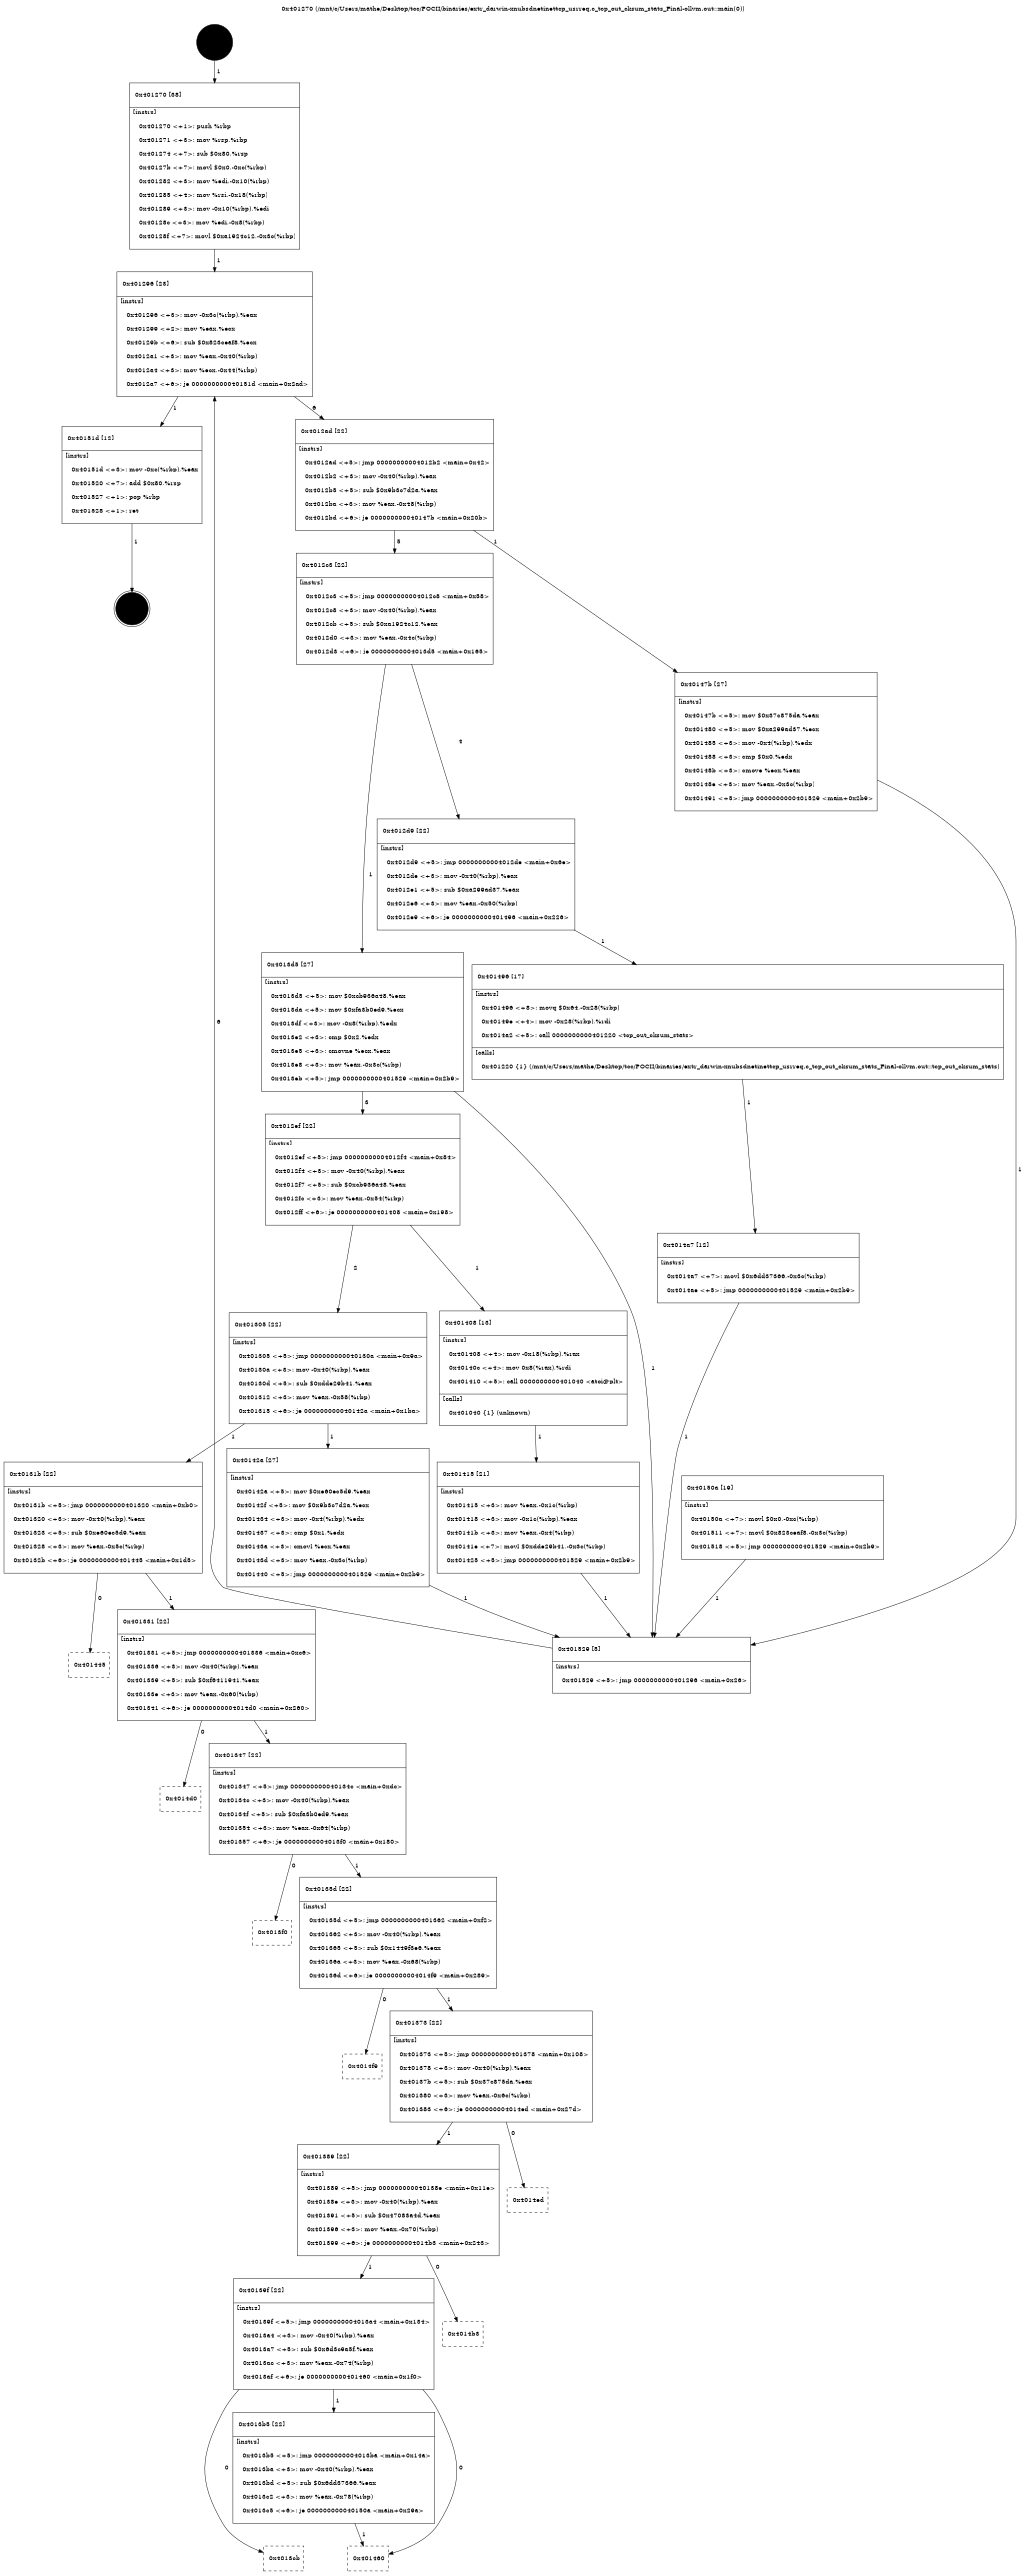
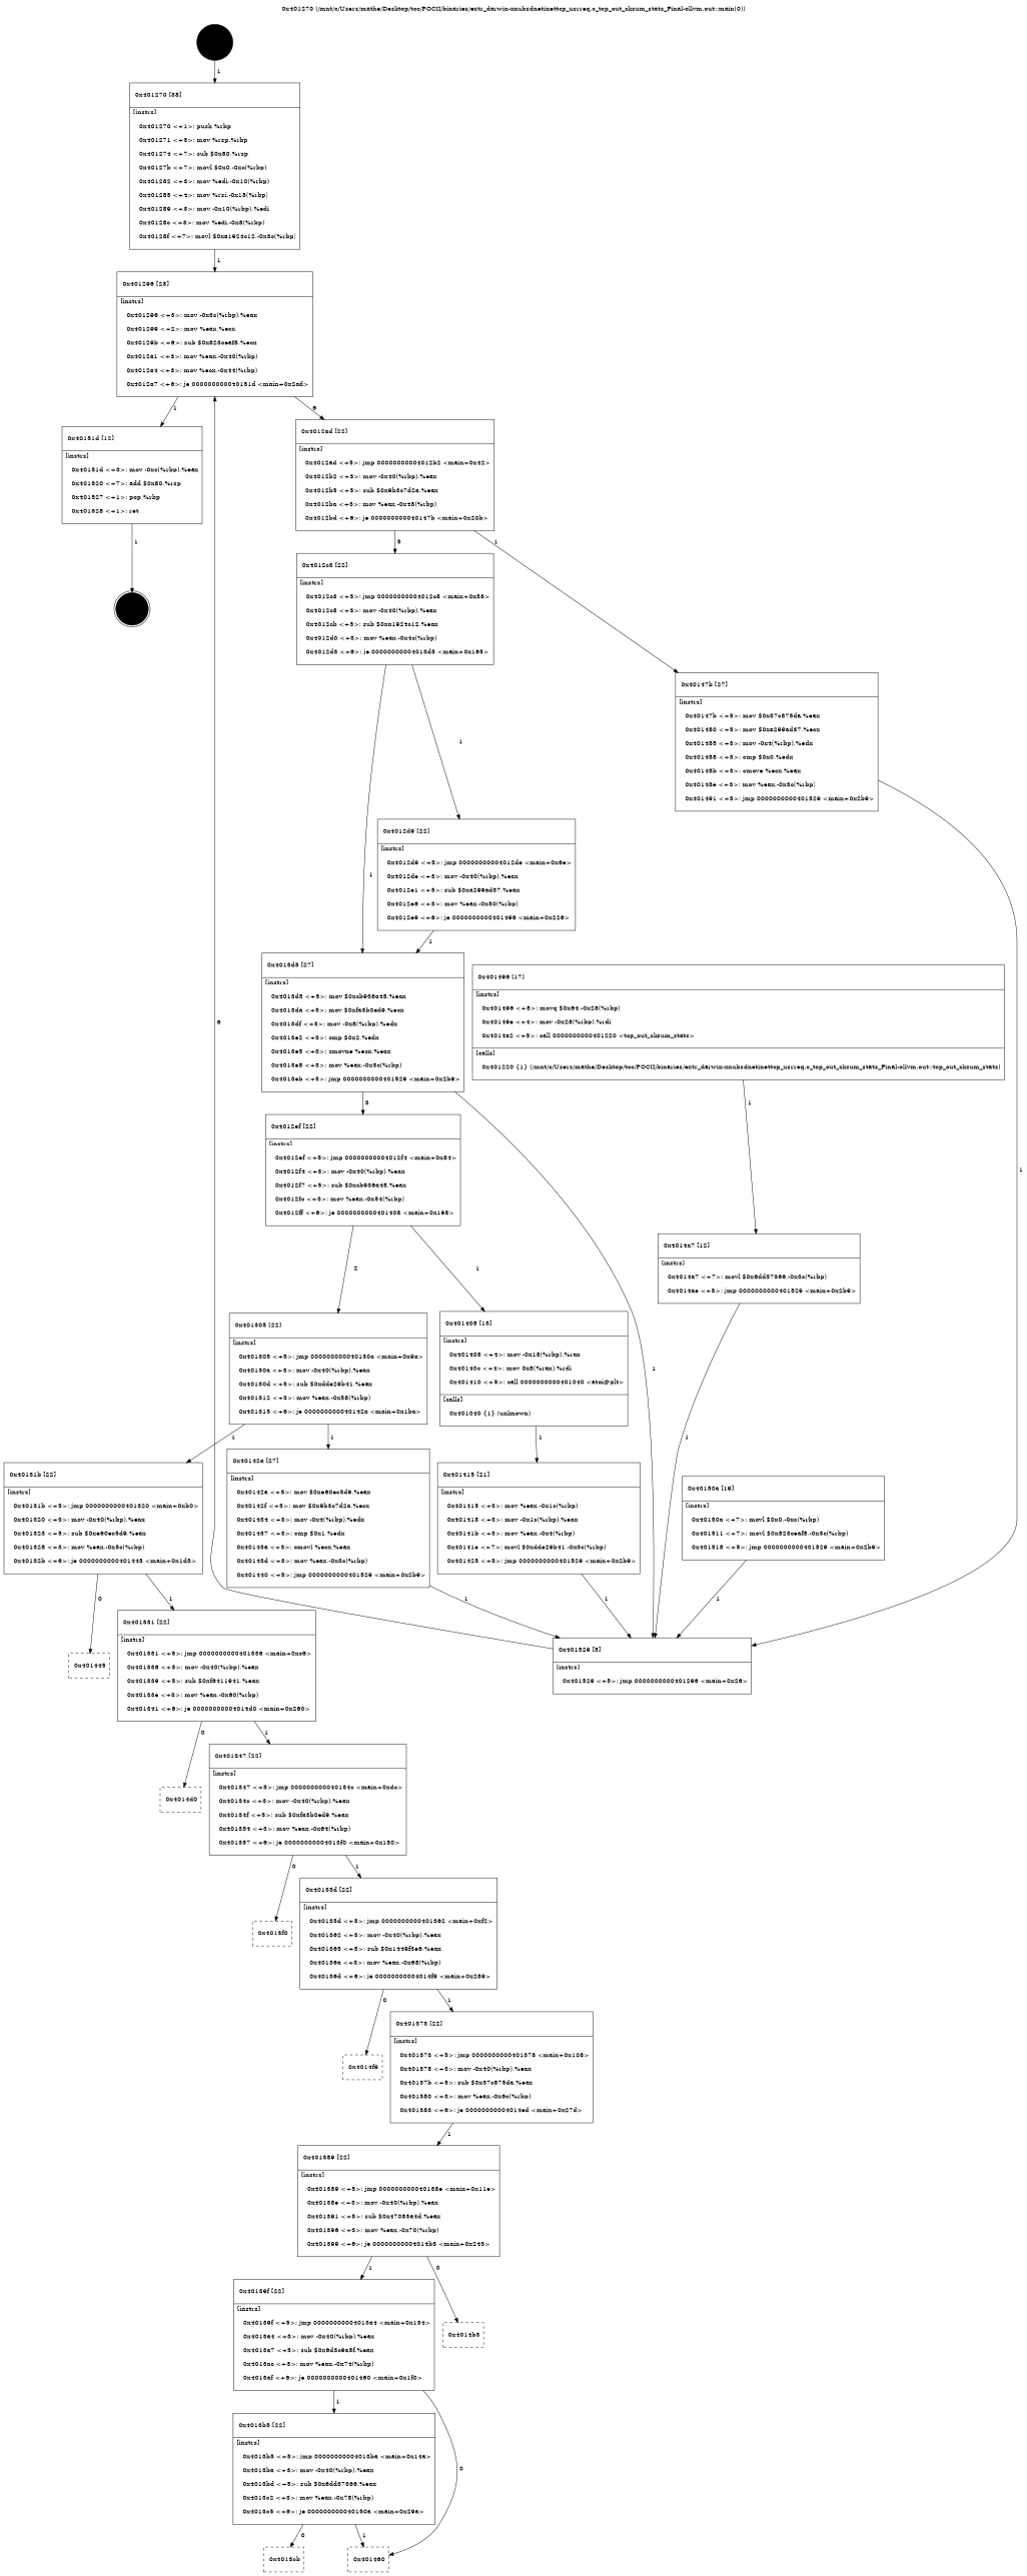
  digraph {
    label="0x401270 (/mnt/c/Users/mathe/Desktop/tcc/POCII/binaries/extr_darwin-xnubsdnetinettcp_usrreq.c_tcp_out_cksum_stats_Final-ollvm.out::main(0))"
    labelloc=t
    node [shape=record]
    Entry [fillcolor=black height=0.3 shape=circle style=filled width=0.3]
    n2 [label="{\n     0x401270 [38]\l\n     | [instrs]\l\n     &nbsp;&nbsp;0x401270 \<+1\>: push %rbp\l\n     &nbsp;&nbsp;0x401271 \<+3\>: mov %rsp,%rbp\l\n     &nbsp;&nbsp;0x401274 \<+7\>: sub $0x80,%rsp\l\n     &nbsp;&nbsp;0x40127b \<+7\>: movl $0x0,-0xc(%rbp)\l\n     &nbsp;&nbsp;0x401282 \<+3\>: mov %edi,-0x10(%rbp)\l\n     &nbsp;&nbsp;0x401285 \<+4\>: mov %rsi,-0x18(%rbp)\l\n     &nbsp;&nbsp;0x401289 \<+3\>: mov -0x10(%rbp),%edi\l\n     &nbsp;&nbsp;0x40128c \<+3\>: mov %edi,-0x8(%rbp)\l\n     &nbsp;&nbsp;0x40128f \<+7\>: movl $0xa1924c12,-0x3c(%rbp)\l\n  }"]
    n3 [label="{\n     0x401296 [23]\l\n     | [instrs]\l\n     &nbsp;&nbsp;0x401296 \<+3\>: mov -0x3c(%rbp),%eax\l\n     &nbsp;&nbsp;0x401299 \<+2\>: mov %eax,%ecx\l\n     &nbsp;&nbsp;0x40129b \<+6\>: sub $0x823ceaf8,%ecx\l\n     &nbsp;&nbsp;0x4012a1 \<+3\>: mov %eax,-0x40(%rbp)\l\n     &nbsp;&nbsp;0x4012a4 \<+3\>: mov %ecx,-0x44(%rbp)\l\n     &nbsp;&nbsp;0x4012a7 \<+6\>: je 000000000040151d \<main+0x2ad\>\l\n  }"]
    n4 [label="{\n     0x40151d [12]\l\n     | [instrs]\l\n     &nbsp;&nbsp;0x40151d \<+3\>: mov -0xc(%rbp),%eax\l\n     &nbsp;&nbsp;0x401520 \<+7\>: add $0x80,%rsp\l\n     &nbsp;&nbsp;0x401527 \<+1\>: pop %rbp\l\n     &nbsp;&nbsp;0x401528 \<+1\>: ret\l\n  }"]
    n5 [label="{\n     0x4012ad [22]\l\n     | [instrs]\l\n     &nbsp;&nbsp;0x4012ad \<+5\>: jmp 00000000004012b2 \<main+0x42\>\l\n     &nbsp;&nbsp;0x4012b2 \<+3\>: mov -0x40(%rbp),%eax\l\n     &nbsp;&nbsp;0x4012b5 \<+5\>: sub $0x9b3c7d2a,%eax\l\n     &nbsp;&nbsp;0x4012ba \<+3\>: mov %eax,-0x48(%rbp)\l\n     &nbsp;&nbsp;0x4012bd \<+6\>: je 000000000040147b \<main+0x20b\>\l\n  }"]
    Exit [fillcolor=black height=0.3 peripheries=2 shape=circle style=filled width=0.3]
    n7 [label="{\n     0x40147b [27]\l\n     | [instrs]\l\n     &nbsp;&nbsp;0x40147b \<+5\>: mov $0x37c875da,%eax\l\n     &nbsp;&nbsp;0x401480 \<+5\>: mov $0xa299ad37,%ecx\l\n     &nbsp;&nbsp;0x401485 \<+3\>: mov -0x4(%rbp),%edx\l\n     &nbsp;&nbsp;0x401488 \<+3\>: cmp $0x0,%edx\l\n     &nbsp;&nbsp;0x40148b \<+3\>: cmove %ecx,%eax\l\n     &nbsp;&nbsp;0x40148e \<+3\>: mov %eax,-0x3c(%rbp)\l\n     &nbsp;&nbsp;0x401491 \<+5\>: jmp 0000000000401529 \<main+0x2b9\>\l\n  }"]
    n8 [label="{\n     0x4012c3 [22]\l\n     | [instrs]\l\n     &nbsp;&nbsp;0x4012c3 \<+5\>: jmp 00000000004012c8 \<main+0x58\>\l\n     &nbsp;&nbsp;0x4012c8 \<+3\>: mov -0x40(%rbp),%eax\l\n     &nbsp;&nbsp;0x4012cb \<+5\>: sub $0xa1924c12,%eax\l\n     &nbsp;&nbsp;0x4012d0 \<+3\>: mov %eax,-0x4c(%rbp)\l\n     &nbsp;&nbsp;0x4012d3 \<+6\>: je 00000000004013d5 \<main+0x165\>\l\n  }"]
    n9 [label="{\n     0x401529 [5]\l\n     | [instrs]\l\n     &nbsp;&nbsp;0x401529 \<+5\>: jmp 0000000000401296 \<main+0x26\>\l\n  }"]
    n10 [label="{\n     0x4013d5 [27]\l\n     | [instrs]\l\n     &nbsp;&nbsp;0x4013d5 \<+5\>: mov $0xcb936a48,%eax\l\n     &nbsp;&nbsp;0x4013da \<+5\>: mov $0xfa3b0ed9,%ecx\l\n     &nbsp;&nbsp;0x4013df \<+3\>: mov -0x8(%rbp),%edx\l\n     &nbsp;&nbsp;0x4013e2 \<+3\>: cmp $0x2,%edx\l\n     &nbsp;&nbsp;0x4013e5 \<+3\>: cmovne %ecx,%eax\l\n     &nbsp;&nbsp;0x4013e8 \<+3\>: mov %eax,-0x3c(%rbp)\l\n     &nbsp;&nbsp;0x4013eb \<+5\>: jmp 0000000000401529 \<main+0x2b9\>\l\n  }"]
    n11 [label="{\n     0x4012d9 [22]\l\n     | [instrs]\l\n     &nbsp;&nbsp;0x4012d9 \<+5\>: jmp 00000000004012de \<main+0x6e\>\l\n     &nbsp;&nbsp;0x4012de \<+3\>: mov -0x40(%rbp),%eax\l\n     &nbsp;&nbsp;0x4012e1 \<+5\>: sub $0xa299ad37,%eax\l\n     &nbsp;&nbsp;0x4012e6 \<+3\>: mov %eax,-0x50(%rbp)\l\n     &nbsp;&nbsp;0x4012e9 \<+6\>: je 0000000000401496 \<main+0x226\>\l\n  }"]
    n12 [label="{\n     0x4012ef [22]\l\n     | [instrs]\l\n     &nbsp;&nbsp;0x4012ef \<+5\>: jmp 00000000004012f4 \<main+0x84\>\l\n     &nbsp;&nbsp;0x4012f4 \<+3\>: mov -0x40(%rbp),%eax\l\n     &nbsp;&nbsp;0x4012f7 \<+5\>: sub $0xcb936a48,%eax\l\n     &nbsp;&nbsp;0x4012fc \<+3\>: mov %eax,-0x54(%rbp)\l\n     &nbsp;&nbsp;0x4012ff \<+6\>: je 0000000000401408 \<main+0x198\>\l\n  }"]
    n13 [label="{\n     0x401496 [17]\l\n     | [instrs]\l\n     &nbsp;&nbsp;0x401496 \<+8\>: movq $0x64,-0x28(%rbp)\l\n     &nbsp;&nbsp;0x40149e \<+4\>: mov -0x28(%rbp),%rdi\l\n     &nbsp;&nbsp;0x4014a2 \<+5\>: call 0000000000401220 \<tcp_out_cksum_stats\>\l\n     | [calls]\l\n     &nbsp;&nbsp;0x401220 \{1\} (/mnt/c/Users/mathe/Desktop/tcc/POCII/binaries/extr_darwin-xnubsdnetinettcp_usrreq.c_tcp_out_cksum_stats_Final-ollvm.out::tcp_out_cksum_stats)\l\n  }"]
    n14 [label="{\n     0x4013cb\l\n  }" style=dashed]
    n15 [label="{\n     0x4014a7 [12]\l\n     | [instrs]\l\n     &nbsp;&nbsp;0x4014a7 \<+7\>: movl $0x6dd37366,-0x3c(%rbp)\l\n     &nbsp;&nbsp;0x4014ae \<+5\>: jmp 0000000000401529 \<main+0x2b9\>\l\n  }"]
    n16 [label="{\n     0x401408 [13]\l\n     | [instrs]\l\n     &nbsp;&nbsp;0x401408 \<+4\>: mov -0x18(%rbp),%rax\l\n     &nbsp;&nbsp;0x40140c \<+4\>: mov 0x8(%rax),%rdi\l\n     &nbsp;&nbsp;0x401410 \<+5\>: call 0000000000401040 \<atoi@plt\>\l\n     | [calls]\l\n     &nbsp;&nbsp;0x401040 \{1\} (unknown)\l\n  }"]
    n17 [label="{\n     0x401305 [22]\l\n     | [instrs]\l\n     &nbsp;&nbsp;0x401305 \<+5\>: jmp 000000000040130a \<main+0x9a\>\l\n     &nbsp;&nbsp;0x40130a \<+3\>: mov -0x40(%rbp),%eax\l\n     &nbsp;&nbsp;0x40130d \<+5\>: sub $0xdde29b41,%eax\l\n     &nbsp;&nbsp;0x401312 \<+3\>: mov %eax,-0x58(%rbp)\l\n     &nbsp;&nbsp;0x401315 \<+6\>: je 000000000040142a \<main+0x1ba\>\l\n  }"]
    n18 [label="{\n     0x40150a [19]\l\n     | [instrs]\l\n     &nbsp;&nbsp;0x40150a \<+7\>: movl $0x0,-0xc(%rbp)\l\n     &nbsp;&nbsp;0x401511 \<+7\>: movl $0x823ceaf8,-0x3c(%rbp)\l\n     &nbsp;&nbsp;0x401518 \<+5\>: jmp 0000000000401529 \<main+0x2b9\>\l\n  }"]
    n19 [label="{\n     0x401415 [21]\l\n     | [instrs]\l\n     &nbsp;&nbsp;0x401415 \<+3\>: mov %eax,-0x1c(%rbp)\l\n     &nbsp;&nbsp;0x401418 \<+3\>: mov -0x1c(%rbp),%eax\l\n     &nbsp;&nbsp;0x40141b \<+3\>: mov %eax,-0x4(%rbp)\l\n     &nbsp;&nbsp;0x40141e \<+7\>: movl $0xdde29b41,-0x3c(%rbp)\l\n     &nbsp;&nbsp;0x401425 \<+5\>: jmp 0000000000401529 \<main+0x2b9\>\l\n  }"]
    n20 [label="{\n     0x40142a [27]\l\n     | [instrs]\l\n     &nbsp;&nbsp;0x40142a \<+5\>: mov $0xe60ec5d9,%eax\l\n     &nbsp;&nbsp;0x40142f \<+5\>: mov $0x9b3c7d2a,%ecx\l\n     &nbsp;&nbsp;0x401434 \<+3\>: mov -0x4(%rbp),%edx\l\n     &nbsp;&nbsp;0x401437 \<+3\>: cmp $0x1,%edx\l\n     &nbsp;&nbsp;0x40143a \<+3\>: cmovl %ecx,%eax\l\n     &nbsp;&nbsp;0x40143d \<+3\>: mov %eax,-0x3c(%rbp)\l\n     &nbsp;&nbsp;0x401440 \<+5\>: jmp 0000000000401529 \<main+0x2b9\>\l\n  }"]
    n21 [label="{\n     0x40131b [22]\l\n     | [instrs]\l\n     &nbsp;&nbsp;0x40131b \<+5\>: jmp 0000000000401320 \<main+0xb0\>\l\n     &nbsp;&nbsp;0x401320 \<+3\>: mov -0x40(%rbp),%eax\l\n     &nbsp;&nbsp;0x401323 \<+5\>: sub $0xe60ec5d9,%eax\l\n     &nbsp;&nbsp;0x401328 \<+3\>: mov %eax,-0x5c(%rbp)\l\n     &nbsp;&nbsp;0x40132b \<+6\>: je 0000000000401445 \<main+0x1d5\>\l\n  }"]
    n22 [label="{\n     0x4013b5 [22]\l\n     | [instrs]\l\n     &nbsp;&nbsp;0x4013b5 \<+5\>: jmp 00000000004013ba \<main+0x14a\>\l\n     &nbsp;&nbsp;0x4013ba \<+3\>: mov -0x40(%rbp),%eax\l\n     &nbsp;&nbsp;0x4013bd \<+5\>: sub $0x6dd37366,%eax\l\n     &nbsp;&nbsp;0x4013c2 \<+3\>: mov %eax,-0x78(%rbp)\l\n     &nbsp;&nbsp;0x4013c5 \<+6\>: je 000000000040150a \<main+0x29a\>\l\n  }"]
    n23 [label="{\n     0x401460\l\n  }" style=dashed]
    n24 [label="{\n     0x401445\l\n  }" style=dashed]
    n25 [label="{\n     0x401331 [22]\l\n     | [instrs]\l\n     &nbsp;&nbsp;0x401331 \<+5\>: jmp 0000000000401336 \<main+0xc6\>\l\n     &nbsp;&nbsp;0x401336 \<+3\>: mov -0x40(%rbp),%eax\l\n     &nbsp;&nbsp;0x401339 \<+5\>: sub $0xf6411941,%eax\l\n     &nbsp;&nbsp;0x40133e \<+3\>: mov %eax,-0x60(%rbp)\l\n     &nbsp;&nbsp;0x401341 \<+6\>: je 00000000004014d0 \<main+0x260\>\l\n  }"]
    n26 [label="{\n     0x4014d0\l\n  }" style=dashed]
    n27 [label="{\n     0x401347 [22]\l\n     | [instrs]\l\n     &nbsp;&nbsp;0x401347 \<+5\>: jmp 000000000040134c \<main+0xdc\>\l\n     &nbsp;&nbsp;0x40134c \<+3\>: mov -0x40(%rbp),%eax\l\n     &nbsp;&nbsp;0x40134f \<+5\>: sub $0xfa3b0ed9,%eax\l\n     &nbsp;&nbsp;0x401354 \<+3\>: mov %eax,-0x64(%rbp)\l\n     &nbsp;&nbsp;0x401357 \<+6\>: je 00000000004013f0 \<main+0x180\>\l\n  }"]
    n28 [label="{\n     0x40139f [22]\l\n     | [instrs]\l\n     &nbsp;&nbsp;0x40139f \<+5\>: jmp 00000000004013a4 \<main+0x134\>\l\n     &nbsp;&nbsp;0x4013a4 \<+3\>: mov -0x40(%rbp),%eax\l\n     &nbsp;&nbsp;0x4013a7 \<+5\>: sub $0x6d3c9a5f,%eax\l\n     &nbsp;&nbsp;0x4013ac \<+3\>: mov %eax,-0x74(%rbp)\l\n     &nbsp;&nbsp;0x4013af \<+6\>: je 0000000000401460 \<main+0x1f0\>\l\n  }"]
    n29 [label="{\n     0x4013f0\l\n  }" style=dashed]
    n30 [label="{\n     0x40135d [22]\l\n     | [instrs]\l\n     &nbsp;&nbsp;0x40135d \<+5\>: jmp 0000000000401362 \<main+0xf2\>\l\n     &nbsp;&nbsp;0x401362 \<+3\>: mov -0x40(%rbp),%eax\l\n     &nbsp;&nbsp;0x401365 \<+5\>: sub $0x1449f3e6,%eax\l\n     &nbsp;&nbsp;0x40136a \<+3\>: mov %eax,-0x68(%rbp)\l\n     &nbsp;&nbsp;0x40136d \<+6\>: je 00000000004014f9 \<main+0x289\>\l\n  }"]
    n31 [label="{\n     0x4014b3\l\n  }" style=dashed]
    n32 [label="{\n     0x4014f9\l\n  }" style=dashed]
    n33 [label="{\n     0x401373 [22]\l\n     | [instrs]\l\n     &nbsp;&nbsp;0x401373 \<+5\>: jmp 0000000000401378 \<main+0x108\>\l\n     &nbsp;&nbsp;0x401378 \<+3\>: mov -0x40(%rbp),%eax\l\n     &nbsp;&nbsp;0x40137b \<+5\>: sub $0x37c875da,%eax\l\n     &nbsp;&nbsp;0x401380 \<+3\>: mov %eax,-0x6c(%rbp)\l\n     &nbsp;&nbsp;0x401383 \<+6\>: je 00000000004014ed \<main+0x27d\>\l\n  }"]
    n34 [label="{\n     0x401389 [22]\l\n     | [instrs]\l\n     &nbsp;&nbsp;0x401389 \<+5\>: jmp 000000000040138e \<main+0x11e\>\l\n     &nbsp;&nbsp;0x40138e \<+3\>: mov -0x40(%rbp),%eax\l\n     &nbsp;&nbsp;0x401391 \<+5\>: sub $0x47083a4d,%eax\l\n     &nbsp;&nbsp;0x401396 \<+3\>: mov %eax,-0x70(%rbp)\l\n     &nbsp;&nbsp;0x401399 \<+6\>: je 00000000004014b3 \<main+0x243\>\l\n  }"]
-   n35 [label="{\n     0x4014ed\l\n  }" style=dashed]
    Entry -> n2 [label=" 1"]
    n2 -> n3 [label=" 1"]
    n3 -> n4 [label=" 1"]
    n3 -> n5 [label=" 6"]
    n4 -> Exit [label=" 1"]
    n5 -> n7 [label=" 1"]
    n5 -> n8 [label=" 5"]
    n7 -> n9 [label=" 1"]
    n8 -> n10 [label=" 1"]
-   n8 -> n11 [label=" 4"]
+   n8 -> n11 [label=" 1"]
    n9 -> n3 [label=" 6"]
    n10 -> n9 [label=" 1"]
    n10 -> n12 [label=" 3"]
-   n11 -> n13 [label=" 1"]
+   n11 -> n10 [label=" 1"]
    n12 -> n16 [label=" 1"]
    n12 -> n17 [label=" 2"]
    n13 -> n15 [label=" 1"]
    n15 -> n9 [label=" 1"]
    n16 -> n19 [label=" 1"]
    n17 -> n20 [label=" 1"]
    n17 -> n21 [label=" 1"]
    n18 -> n9 [label=" 1"]
    n19 -> n9 [label=" 1"]
    n20 -> n9 [label=" 1"]
    n21 -> n24 [label=" 0"]
    n21 -> n25 [label=" 1"]
-   n28 -> n14 [label=" 0"]
+   n22 -> n14 [label=" 0"]
    n22 -> n23 [label=" 1"]
    n25 -> n26 [label=" 0"]
    n25 -> n27 [label=" 1"]
    n27 -> n29 [label=" 0"]
    n27 -> n30 [label=" 1"]
    n28 -> n22 [label=" 1"]
    n28 -> n23 [label=" 0"]
    n30 -> n32 [label=" 0"]
    n30 -> n33 [label=" 1"]
    n33 -> n34 [label=" 1"]
-   n33 -> n35 [label=" 0"]
    n34 -> n28 [label=" 1"]
    n34 -> n31 [label=" 0"]
  }
